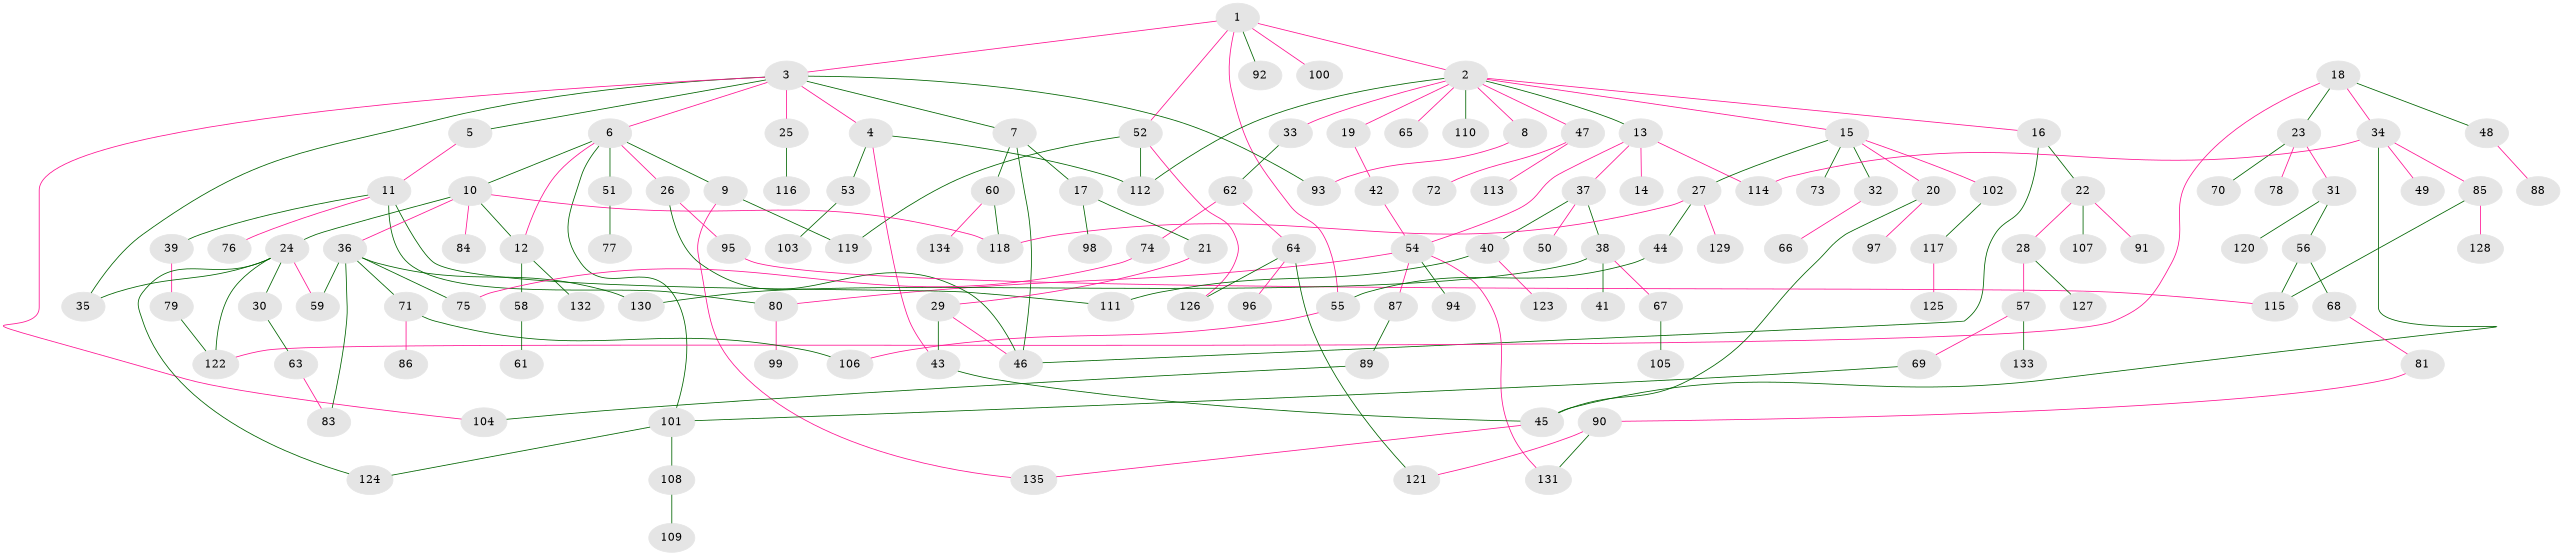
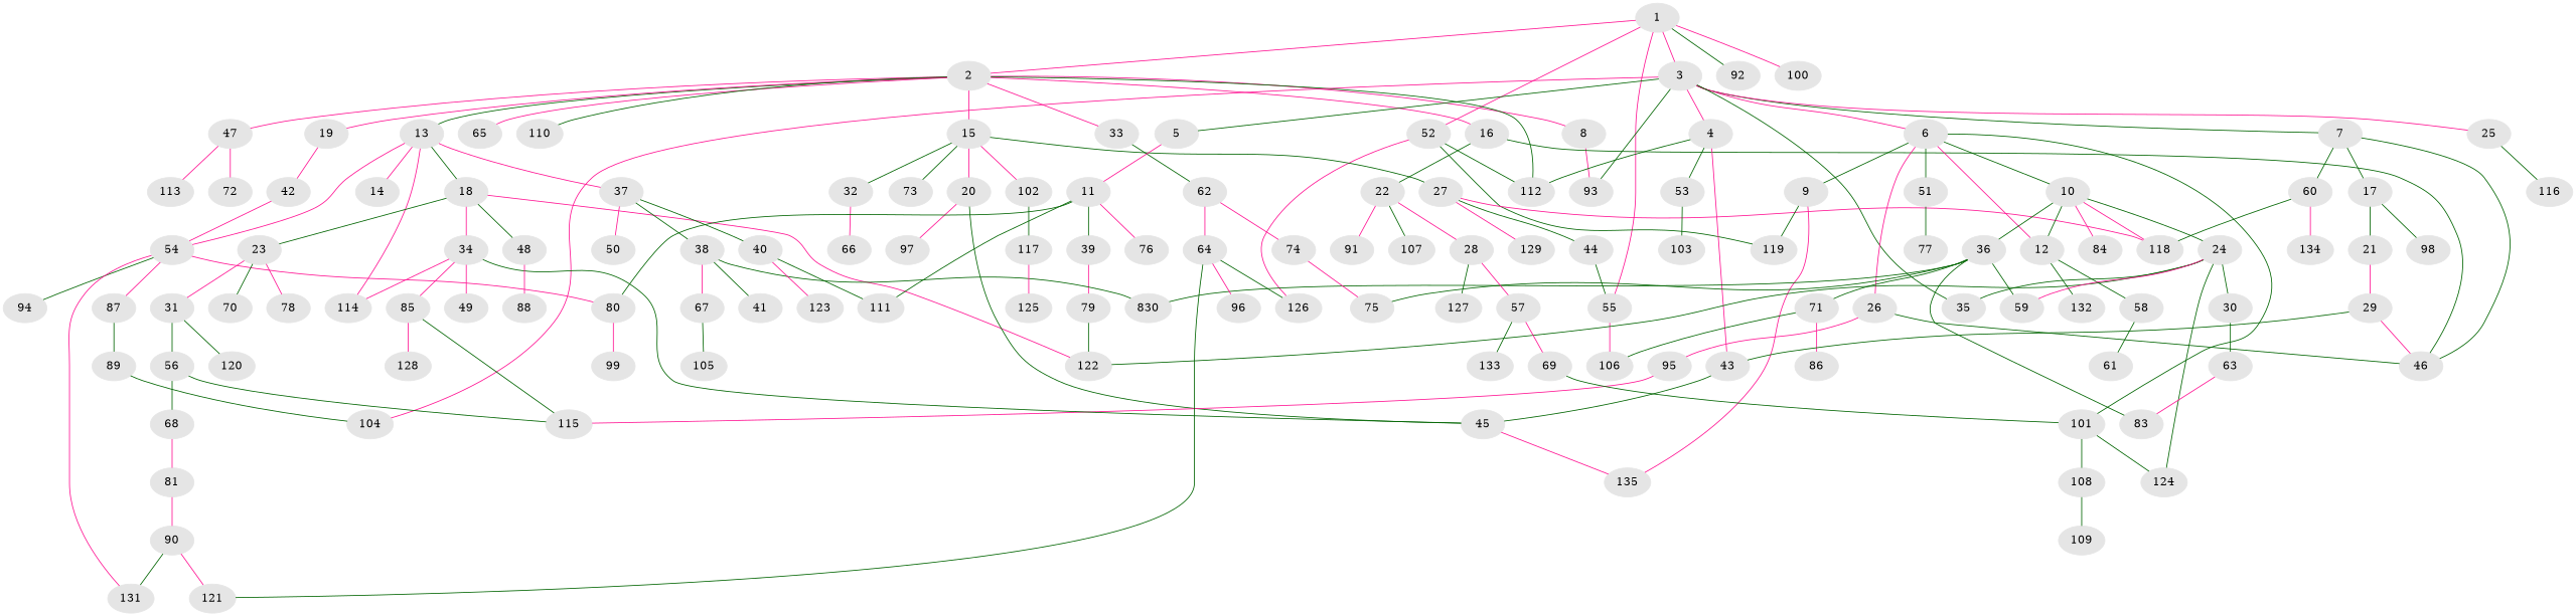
  graph {
    node [color=gray90 style=filled]
    edge [color=darkgreen]
    1
    2
    3
    52
    55
    92
    100
    8
    13
    15
    16
    19
    33
    47
    65
    110
    112
    4
    5
    6
    7
    25
    35
    93
    104
    119
    126
    106
    14
    18
    37
    54
    114
    20
    27
    32
    73
    102
    46
    22
    42
    62
    72
    113
    43
    53
    11
    9
    10
    12
    26
    51
    101
    17
    60
    116
    45
    103
    39
    76
    80
    111
    135
    24
    36
    84
    118
    58
    132
    95
    77
    124
    108
    21
    98
    134
    122
    30
    59
    71
    75
    83
-   130
+   130 [label=830]
    79
    99
    61
    23
    34
    48
    38
    40
    50
    87
    94
    131
    97
    44
    129
    66
    117
    28
    91
    107
    29
    31
    70
    78
    49
    85
    88
    57
    127
    56
    120
    63
    115
    69
    133
    68
    64
    74
    128
    86
    41
    67
    123
    105
    89
    81
    96
    121
    90
    109
    125
    1 -- 2 [color=deeppink]
    1 -- 3 [color=deeppink]
    1 -- 52 [color=deeppink]
    1 -- 55 [color=deeppink]
    1 -- 92
    1 -- 100 [color=deeppink]
    2 -- 8 [color=deeppink]
    2 -- 13
    2 -- 15 [color=deeppink]
    2 -- 16 [color=deeppink]
    2 -- 19 [color=deeppink]
    2 -- 33 [color=deeppink]
    2 -- 47 [color=deeppink]
    2 -- 65 [color=deeppink]
    2 -- 110
    2 -- 112
    3 -- 4 [color=deeppink]
    3 -- 5
    3 -- 6 [color=deeppink]
    3 -- 7
    3 -- 25 [color=deeppink]
    3 -- 35
    3 -- 93
    3 -- 104 [color=deeppink]
    52 -- 112
    52 -- 119
    52 -- 126 [color=deeppink]
    55 -- 106 [color=deeppink]
    8 -- 93 [color=deeppink]
    13 -- 14 [color=deeppink]
+   13 -- 18
    13 -- 37 [color=deeppink]
    13 -- 54 [color=deeppink]
    13 -- 114 [color=deeppink]
    15 -- 20 [color=deeppink]
    15 -- 27
    15 -- 32
    15 -- 73
    15 -- 102 [color=deeppink]
    16 -- 46
    16 -- 22
    19 -- 42 [color=deeppink]
    33 -- 62
    47 -- 72 [color=deeppink]
    47 -- 113 [color=deeppink]
    4 -- 112
    4 -- 43 [color=deeppink]
    4 -- 53
    5 -- 11 [color=deeppink]
    6 -- 9
    6 -- 10
    6 -- 12 [color=deeppink]
    6 -- 26 [color=deeppink]
    6 -- 51
    6 -- 101
    7 -- 46
    7 -- 17
    7 -- 60
    25 -- 116
    18 -- 122 [color=deeppink]
    18 -- 23
    18 -- 34 [color=deeppink]
    18 -- 48
    37 -- 38
    37 -- 40
    37 -- 50 [color=deeppink]
    54 -- 80 [color=deeppink]
    54 -- 87 [color=deeppink]
    54 -- 94
    54 -- 131 [color=deeppink]
    20 -- 45
    20 -- 97 [color=deeppink]
    27 -- 118 [color=deeppink]
    27 -- 44
    27 -- 129 [color=deeppink]
    32 -- 66 [color=deeppink]
    102 -- 117
    22 -- 28 [color=deeppink]
    22 -- 91 [color=deeppink]
    22 -- 107
    42 -- 54 [color=deeppink]
    62 -- 64 [color=deeppink]
    62 -- 74 [color=deeppink]
    43 -- 45
    53 -- 103
    11 -- 39
    11 -- 76 [color=deeppink]
    11 -- 80
    11 -- 111
    9 -- 119
    9 -- 135 [color=deeppink]
    10 -- 12
    10 -- 24
-   10 -- 36 [color=deeppink]
+   10 -- 36
    10 -- 84 [color=deeppink]
    10 -- 118 [color=deeppink]
    12 -- 58
    12 -- 132
    26 -- 46
    26 -- 95 [color=deeppink]
    51 -- 77
    101 -- 124
    101 -- 108
    17 -- 21
    17 -- 98
    60 -- 118
    60 -- 134 [color=deeppink]
    45 -- 135 [color=deeppink]
    39 -- 79 [color=deeppink]
    80 -- 99 [color=deeppink]
    24 -- 35
    24 -- 124
    24 -- 122
    24 -- 30
    24 -- 59 [color=deeppink]
    36 -- 59
    36 -- 71
    36 -- 75
    36 -- 83
    36 -- 130
    58 -- 61
    95 -- 115 [color=deeppink]
    108 -- 109
    21 -- 29 [color=deeppink]
    30 -- 63
    71 -- 106
    71 -- 86 [color=deeppink]
    79 -- 122
    23 -- 31 [color=deeppink]
    23 -- 70
    23 -- 78 [color=deeppink]
    34 -- 114 [color=deeppink]
    34 -- 45
    34 -- 49 [color=deeppink]
    34 -- 85 [color=deeppink]
    48 -- 88 [color=deeppink]
    38 -- 130
    38 -- 41
    38 -- 67 [color=deeppink]
    40 -- 111
    40 -- 123 [color=deeppink]
    87 -- 89
    44 -- 55
    117 -- 125 [color=deeppink]
    28 -- 57 [color=deeppink]
    28 -- 127
    29 -- 46 [color=deeppink]
    29 -- 43
    31 -- 56
    31 -- 120
    85 -- 115
    85 -- 128 [color=deeppink]
    57 -- 69 [color=deeppink]
    57 -- 133
    56 -- 115
    56 -- 68
    63 -- 83 [color=deeppink]
    69 -- 101
    68 -- 81 [color=deeppink]
    64 -- 126
    64 -- 96 [color=deeppink]
    64 -- 121
    74 -- 75 [color=deeppink]
    67 -- 105
    89 -- 104
    81 -- 90 [color=deeppink]
    90 -- 131
    90 -- 121 [color=deeppink]
  }
